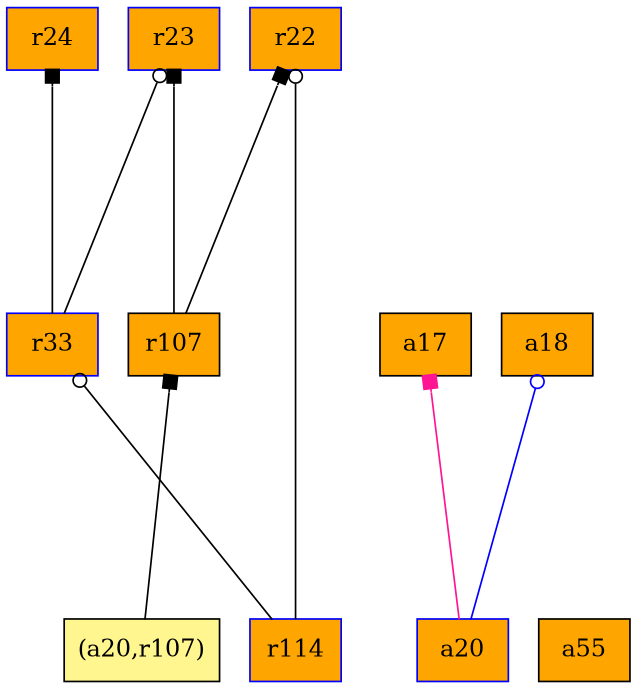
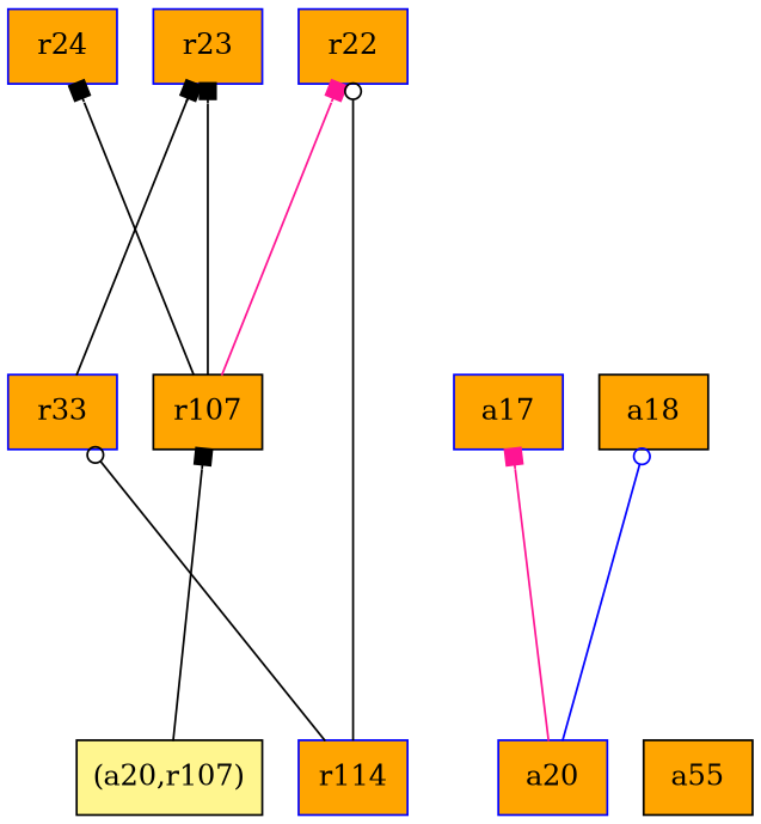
  digraph {
    rankdir=BT
    ranksep=2.0
    node [color=blue fillcolor=orange shape=record style=filled]
    edge [arrowhead=box color=black]
    n1 [label="{r22}"]
    n2 [label="{a20}"]
-   n3 [color=black label="{a17}"]
+   n3 [label="{a17}"]
    n4 [color=black label="{a18}"]
    n5 [label="{r24}"]
    n6 [color=black label="{r107}"]
    n7 [label="{r23}"]
    n8 [label="{r33}"]
    n9 [label="{r114}"]
    n10 [color=black label="{a55}"]
    n11 [color=black fillcolor=khaki1 label="{(a20,r107)}"]
    n2 -> n3 [color=deeppink]
    n2 -> n4 [arrowhead=odot color=blue]
-   n6 -> n1
+   n6 -> n1 [color=deeppink]
    n6 -> n7
-   n8 -> n5
-   n8 -> n7 [arrowhead=odot]
+   n6 -> n5
+   n8 -> n7
    n9 -> n1 [arrowhead=odot]
    n9 -> n8 [arrowhead=odot]
    n11 -> n6
  }
